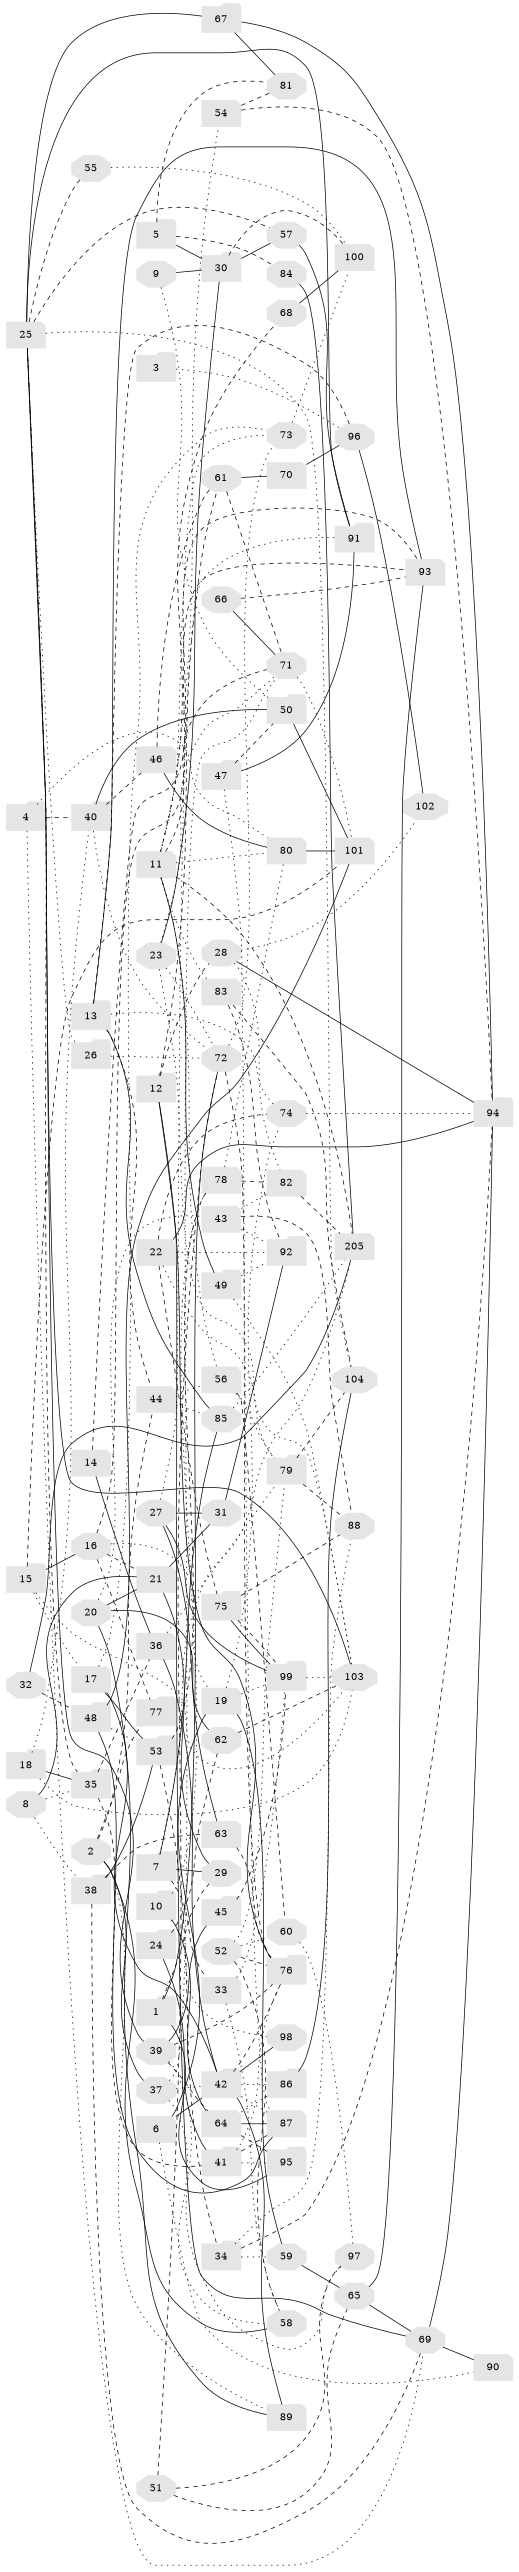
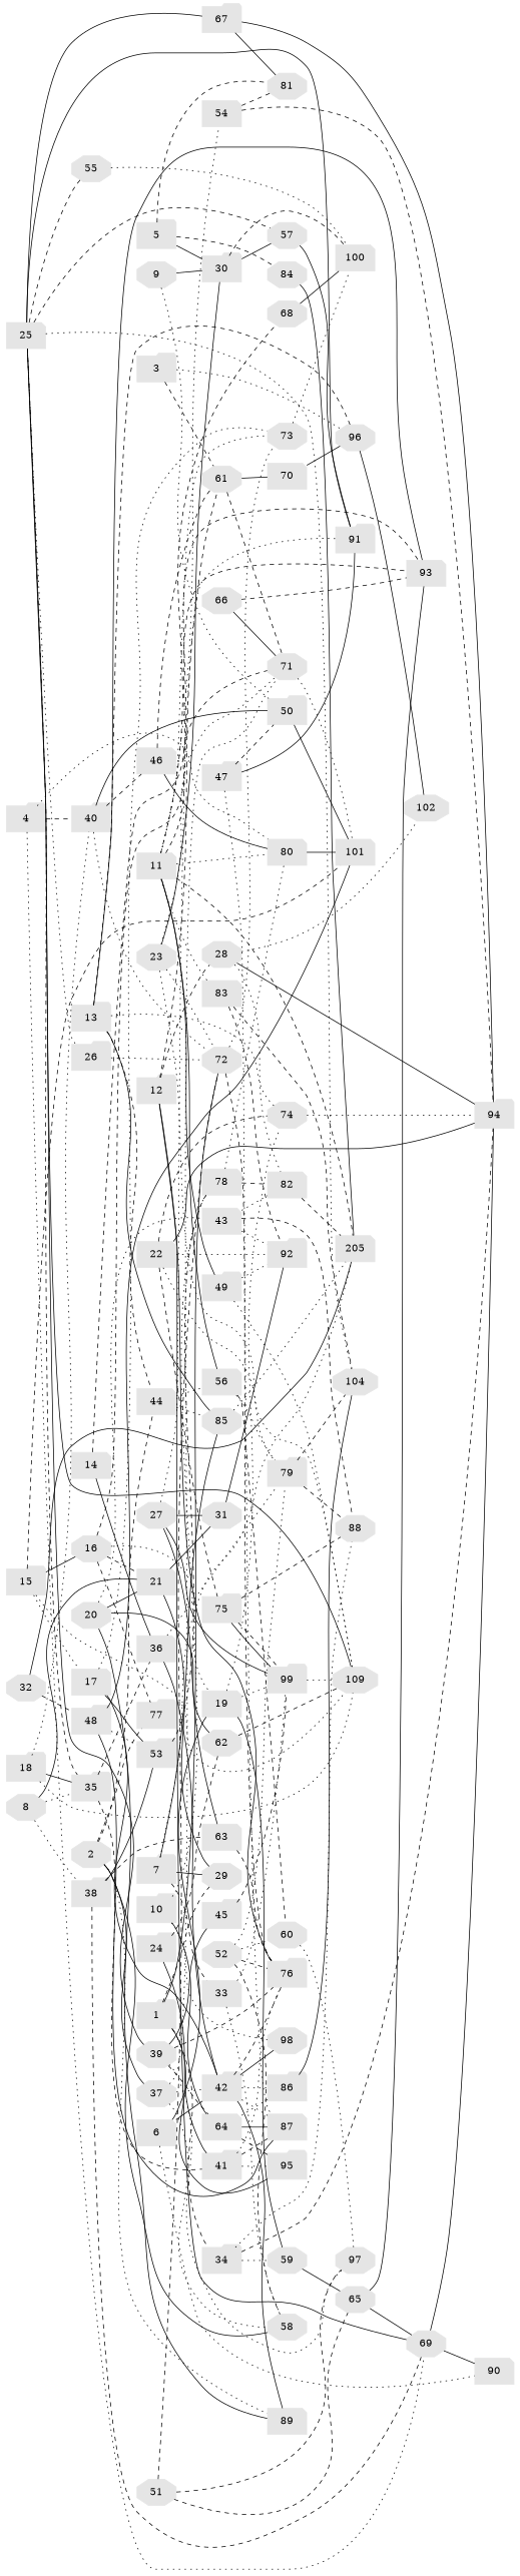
  graph {
    rankdir=LR
    node [color=gray90 shape=octagon style=filled]
    edge [style=dotted]
    1 [shape=folder]
    29
    34 [shape=folder]
    72
    95 [shape=folder]
    59
    94 [shape=folder]
    88
    73
    76 [shape=folder]
    2
    37
    44 [shape=note]
    58
    77 [shape=folder]
    89 [shape=note]
    42 [shape=folder]
    71
    85
    56 [shape=note]
    3 [shape=folder]
    61
    96
    70 [shape=note]
    102
    4 [shape=folder]
    40 [shape=folder]
    69
    80 [shape=note]
    50 [shape=folder]
    46 [shape=note]
    90 [shape=note]
    101 [shape=note]
    5 [shape=folder]
    30 [shape=folder]
    81
    84
    57
    100 [shape=note]
    n40 [label=205 shape=note]
    6 [shape=note]
    19 [shape=note]
    74
    99 [shape=folder]
    98
    87 [shape=note]
    86 [shape=folder]
    7 [shape=folder]
    33 [shape=note]
    21 [shape=note]
    8
    35 [shape=folder]
    38 [shape=folder]
    31
    36 [shape=note]
    41 [shape=folder]
    53 [shape=folder]
    63 [shape=note]
    9
    10 [shape=folder]
    64 [shape=note]
    78 [shape=note]
    82 [shape=note]
    11 [shape=note]
    49 [shape=folder]
    54 [shape=note]
    68
    83 [shape=note]
-   103
+   103 [label=109]
    92 [shape=folder]
    79 [shape=folder]
    60
    104
    12 [shape=folder]
    28
    13 [shape=folder]
    93 [shape=note]
    14 [shape=note]
    15 [shape=folder]
    16
    17 [shape=note]
    18 [shape=folder]
    65
    20
    43 [shape=note]
    62
    22 [shape=note]
    75 [shape=folder]
    23
    24 [shape=folder]
    25 [shape=note]
    26 [shape=folder]
    39
    55
    67 [shape=folder]
    91 [shape=folder]
    45 [shape=folder]
    97
    27
    32
    48 [shape=folder]
    47 [shape=folder]
    51
    52
    66
    1 -- 29 [style=dashed]
-   53 -- 34 [style=dashed]
+   1 -- 34 [style=dashed]
    1 -- 72 [style=solid]
    1 -- 95 [style=solid]
    34 -- 59
    34 -- 94 [style=dashed]
    34 -- 88
    72 -- 73
    72 -- 76 [style=dashed]
    59 -- 65 [style=solid]
    73 -- 100
    2 -- 37 [style=solid]
    2 -- 44 [style=dashed]
    2 -- 58 [style=solid]
    2 -- 77 [style=dashed]
    2 -- 89
    37 -- 58
    37 -- 42
    37 -- 71
    44 -- 85
    44 -- 56
    42 -- 76 [style=dashed]
    42 -- 89 [style=solid]
    42 -- 98 [style=solid]
    42 -- 87
    42 -- 86
    71 -- 101
    85 -- n40
    56 -- 79
    56 -- 60 [style=dashed]
+   3 -- 61 [style=dashed]
    3 -- 96
    61 -- 71 [style=dashed]
    61 -- 70 [style=solid]
    96 -- 102 [style=solid]
    70 -- 96 [style=solid]
    4 -- 40 [style=dashed]
    4 -- 69
    4 -- 80
    40 -- 72
    40 -- 50 [style=solid]
    40 -- 46 [style=dashed]
    69 -- 94 [style=solid]
    69 -- 90 [style=solid]
    80 -- 101 [style=solid]
    50 -- 101 [style=solid]
    46 -- 61 [style=dashed]
    46 -- 80 [style=solid]
    5 -- 30 [style=solid]
    5 -- 81 [style=dashed]
    5 -- 84 [style=dashed]
    30 -- 57 [style=solid]
    30 -- 100 [style=dashed]
    84 -- n40 [style=solid]
    57 -- 91 [style=solid]
    6 -- 42 [style=solid]
    6 -- 90
    6 -- 19 [style=solid]
    19 -- 59 [style=solid]
    19 -- 74
    19 -- 99
    74 -- 94
    99 -- 103
    86 -- 104 [style=solid]
    7 -- 29 [style=solid]
    7 -- 85 [style=solid]
    7 -- n40
    7 -- 33 [style=dashed]
    33 -- 58
    33 -- 99
    21 -- 29 [style=solid]
    21 -- 31 [style=solid]
    8 -- 21 [style=solid]
    8 -- 35
    8 -- 38
    35 -- 36 [style=dashed]
    35 -- 41 [style=dashed]
    38 -- 69 [style=dashed]
    38 -- 53 [style=solid]
    38 -- 63 [style=dashed]
    31 -- 92 [style=solid]
    36 -- 42 [style=solid]
    36 -- 79
    41 -- 95
    41 -- 76
    41 -- 87 [style=dashed]
    53 -- 78 [style=dashed]
    63 -- 76 [style=dashed]
    9 -- 50
    9 -- 30 [style=solid]
    10 -- 98
    10 -- 64 [style=solid]
    10 -- 78
    64 -- 95 [style=dashed]
    64 -- 87 [style=solid]
    64 -- 86
    78 -- 80
    78 -- 82 [style=dashed]
    82 -- n40 [style=dashed]
    11 -- 73
    11 -- 71 [style=dashed]
-   11 -- 56
+   11 -- 56 [style=solid]
    11 -- 80
    11 -- n40 [style=dashed]
    11 -- 49 [style=solid]
    11 -- 54
    11 -- 68 [style=dashed]
    11 -- 83
    49 -- 103
    49 -- 92
    54 -- 94 [style=dashed]
    54 -- 81 [style=dashed]
    68 -- 100 [style=solid]
    83 -- 92 [style=dashed]
    83 -- 104 [style=dashed]
    79 -- 88 [style=dashed]
    79 -- 104 [style=dashed]
    60 -- 97
    12 -- 76 [style=solid]
    12 -- 61 [style=dashed]
    12 -- 69 [style=solid]
    12 -- 28 [style=dashed]
    28 -- 94 [style=solid]
    28 -- 102
    28 -- 82
    13 -- 44 [style=dashed]
    13 -- 85 [style=solid]
    13 -- 96 [style=dashed]
    13 -- 74
    13 -- 93 [style=solid]
    14 -- 36 [style=solid]
    14 -- 93 [style=dashed]
    15 -- 101 [style=dashed]
    15 -- 103
    15 -- 16 [style=solid]
    15 -- 17
    16 -- 77 [style=dashed]
    16 -- 19
    16 -- 21 [style=dashed]
    16 -- 93 [style=dashed]
    17 -- 73
    17 -- 42 [style=solid]
    17 -- 53 [style=solid]
    18 -- 40
    18 -- 35 [style=solid]
    18 -- 103
    65 -- 69 [style=solid]
    65 -- 93 [style=solid]
    20 -- 89 [style=solid]
    20 -- 21 [style=solid]
    20 -- 43
    20 -- 62 [style=solid]
    43 -- 88 [style=dashed]
    43 -- 82
    43 -- 92
    62 -- 103 [style=dashed]
    22 -- 94 [style=solid]
    22 -- 74 [style=dashed]
    22 -- 92
    22 -- 79
    22 -- 75 [style=dashed]
    75 -- 88 [style=dashed]
    75 -- 99 [style=solid]
    75 -- 99 [style=dashed]
    23 -- 72
    23 -- 71
    23 -- 30 [style=solid]
    23 -- 103
    24 -- 41 [style=solid]
    24 -- 62 [style=dashed]
    25 -- 57 [style=dashed]
    25 -- 35 [style=dashed]
    25 -- 103 [style=solid]
    25 -- 104
    25 -- 26
    25 -- 39 [style=solid]
    25 -- 55 [style=dashed]
    25 -- 67 [style=solid]
    25 -- 91 [style=solid]
    26 -- 72
    39 -- 76 [style=dashed]
    39 -- 64 [style=dashed]
    39 -- 45 [style=solid]
    39 -- 97
    55 -- 100
    67 -- 94 [style=solid]
    67 -- 81 [style=solid]
    45 -- 99 [style=dashed]
    27 -- 99 [style=solid]
    27 -- 31 [style=solid]
    27 -- 63 [style=solid]
    27 -- 91
    32 -- n40 [style=solid]
    32 -- 48 [style=dashed]
    48 -- 101 [style=solid]
    48 -- 87 [style=solid]
    48 -- 53
    47 -- 50 [style=dashed]
    47 -- 87
    47 -- 91 [style=solid]
    51 -- 72 [style=dashed]
    51 -- 65 [style=dashed]
    51 -- 97 [style=dashed]
    52 -- 76 [style=dashed]
    52 -- 58 [style=dashed]
    52 -- 79
    52 -- 60
    66 -- 71 [style=solid]
    66 -- 93 [style=dashed]
  }
